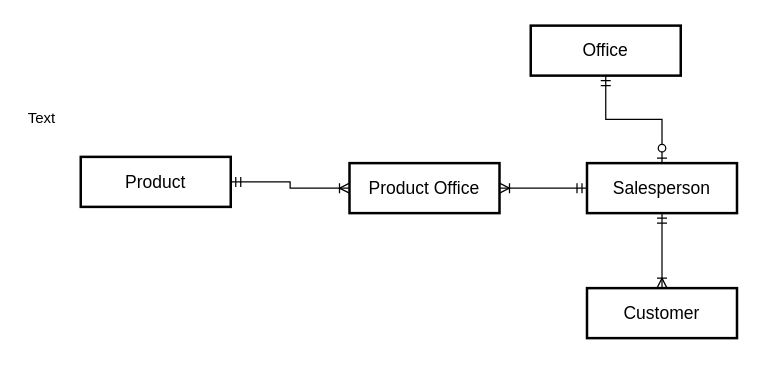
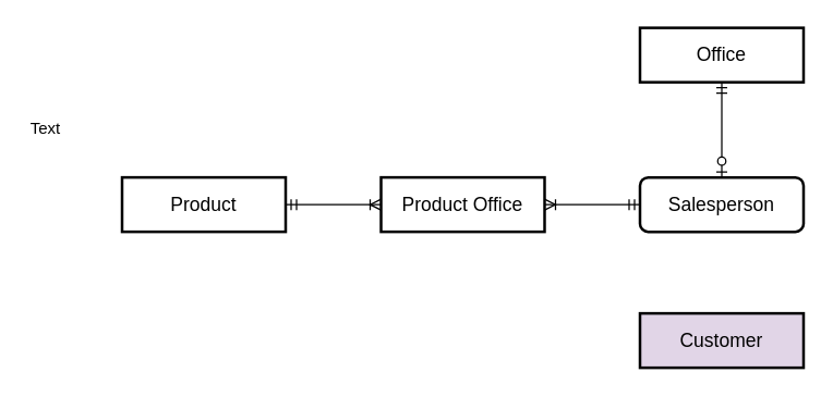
  <mxCell id="0" />
  <mxCell id="1" parent="0" />
  <mxCell id="2" style="edgeStyle=orthogonalEdgeStyle;rounded=0;orthogonalLoop=1;jettySize=auto;html=1;exitX=1;exitY=0.5;exitDx=0;exitDy=0;entryX=0;entryY=0.5;entryDx=0;entryDy=0;startArrow=ERmandOne;startFill=0;endArrow=ERoneToMany;endFill=0;" parent="1" source="3" target="4" edge="1"><mxGeometry relative="1" as="geometry" /></mxCell>
- <mxCell id="3" value="Product" style="strokeWidth=2;whiteSpace=wrap;html=1;align=center;fontSize=14;" parent="1" vertex="1"><mxGeometry x="64" y="125" width="120" height="40" as="geometry" /></mxCell>
+ <mxCell id="3" value="Product" style="strokeWidth=2;whiteSpace=wrap;html=1;align=center;fontSize=14;" parent="1" vertex="1"><mxGeometry x="89" y="130" width="120" height="40" as="geometry" /></mxCell>
  <mxCell id="4" value="Product Office" style="strokeWidth=2;whiteSpace=wrap;html=1;align=center;fontSize=14;" parent="1" vertex="1"><mxGeometry x="279" y="130" width="120" height="40" as="geometry" /></mxCell>
  <mxCell id="5" style="edgeStyle=orthogonalEdgeStyle;rounded=0;orthogonalLoop=1;jettySize=auto;html=1;entryX=1;entryY=0.5;entryDx=0;entryDy=0;startArrow=ERmandOne;startFill=0;endArrow=ERoneToMany;endFill=0;" parent="1" source="8" target="4" edge="1"><mxGeometry relative="1" as="geometry" /></mxCell>
  <mxCell id="6" style="edgeStyle=orthogonalEdgeStyle;rounded=0;orthogonalLoop=1;jettySize=auto;html=1;entryX=0.5;entryY=1;entryDx=0;entryDy=0;startArrow=ERzeroToOne;startFill=1;endArrow=ERmandOne;endFill=0;" parent="1" source="8" target="9" edge="1"><mxGeometry relative="1" as="geometry" /></mxCell>
- <mxCell id="7" style="edgeStyle=orthogonalEdgeStyle;rounded=0;orthogonalLoop=1;jettySize=auto;html=1;entryX=0.5;entryY=0;entryDx=0;entryDy=0;startArrow=ERmandOne;startFill=0;endArrow=ERoneToMany;endFill=0;" parent="1" source="8" target="10" edge="1"><mxGeometry relative="1" as="geometry" /></mxCell>
- <mxCell id="8" value="Salesperson" style="strokeWidth=2;whiteSpace=wrap;html=1;align=center;fontSize=14;" parent="1" vertex="1"><mxGeometry x="469" y="130" width="120" height="40" as="geometry" /></mxCell>
- <mxCell id="9" value="Office" style="strokeWidth=2;whiteSpace=wrap;html=1;align=center;fontSize=14;" parent="1" vertex="1"><mxGeometry x="424" y="20" width="120" height="40" as="geometry" /></mxCell>
- <mxCell id="10" value="Customer" style="strokeWidth=2;whiteSpace=wrap;html=1;align=center;fontSize=14;" parent="1" vertex="1"><mxGeometry x="469" y="230" width="120" height="40" as="geometry" /></mxCell>
+ <mxCell id="8" value="Salesperson" style="strokeWidth=2;whiteSpace=wrap;html=1;align=center;fontSize=14;rounded=1;" parent="1" vertex="1"><mxGeometry x="469" y="130" width="120" height="40" as="geometry" /></mxCell>
+ <mxCell id="9" value="Office" style="strokeWidth=2;whiteSpace=wrap;html=1;align=center;fontSize=14;" parent="1" vertex="1"><mxGeometry x="469" y="20" width="120" height="40" as="geometry" /></mxCell>
+ <mxCell id="10" value="Customer" style="strokeWidth=2;whiteSpace=wrap;html=1;align=center;fontSize=14;fillColor=#e1d5e7;" parent="1" vertex="1"><mxGeometry x="469" y="230" width="120" height="40" as="geometry" /></mxCell>
  <mxCell id="11" value="Text" style="text;html=1;resizable=0;points=[];autosize=1;align=left;verticalAlign=top;spacingTop=-4;" vertex="1" parent="1"><mxGeometry x="20" y="84" width="40" height="10" as="geometry" /></mxCell>
